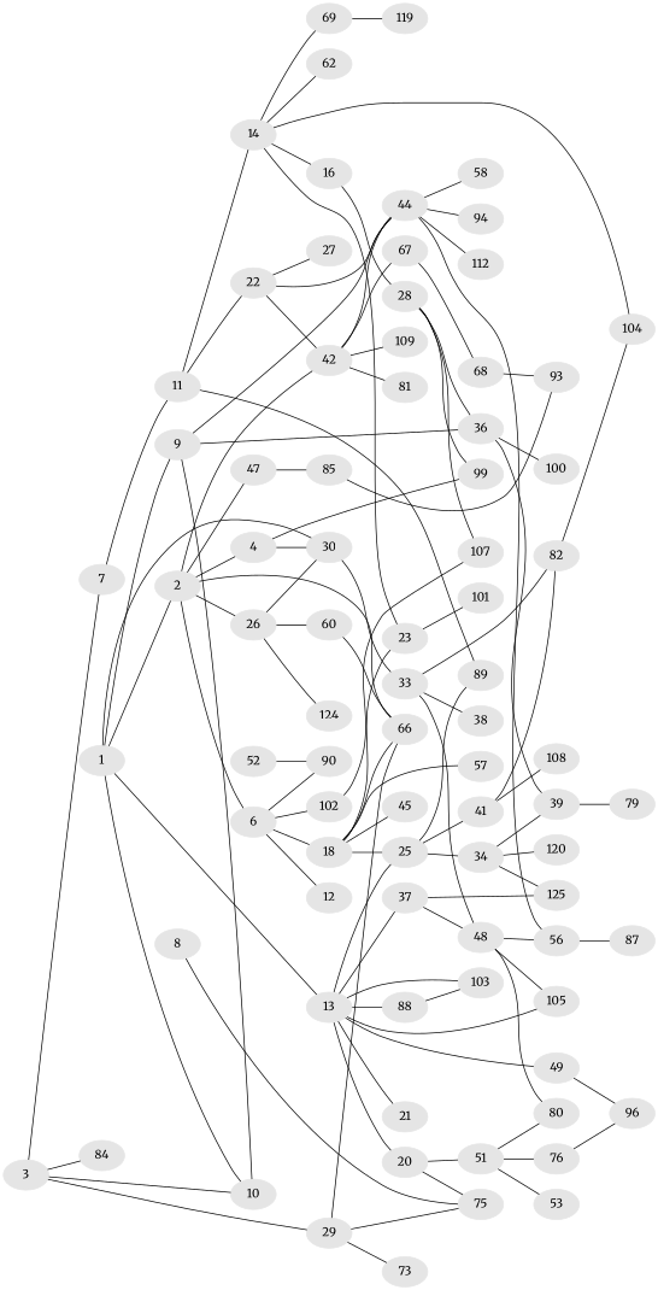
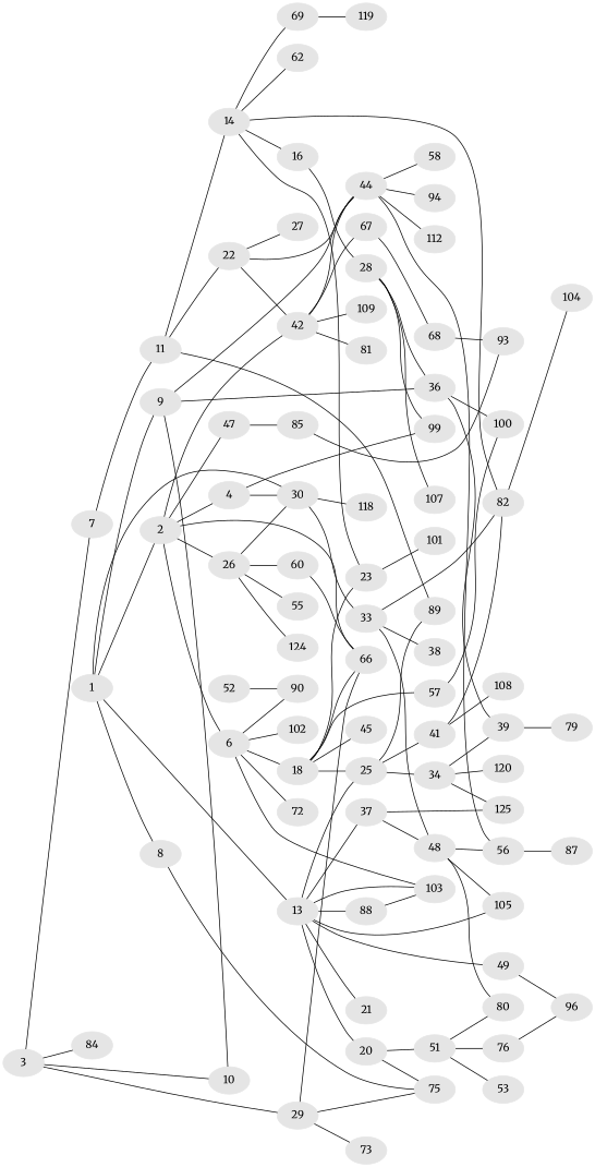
  graph {
    fontname=Merriweather
    rankdir=LR
    node [color=gray90 fontname=Merriweather style=filled]
    edge [fontname=Merriweather]
    1 [super="+5"]
    2 [super="+59"]
    8 [super="+65"]
    9 [super="+35"]
    13 [super="+15"]
    30 [super="+91"]
    4
    6 [super="+32"]
    n9 [label=47]
    26 [super="+97"]
    42 [super="+46"]
    66 [super="+77"]
    75 [super="+122"]
    10 [super="+74"]
    36 [super="+47"]
    44 [super="+83"]
    103 [super="+113"]
    20
    21
    25 [super="+63"]
    37 [super="+116"]
    49 [super="+117"]
    88
    105
    33 [super="+86"]
+   118
    3 [super="+115"]
    7
    29 [super="+54"]
    84
    99 [super="+110"]
-   12
+   12 [label=72]
    18 [super="+40"]
    90
    102
    85
+   55
    60 [super="+92"]
    124
    67
    81
    109
    11 [super="+19"]
    73
    23 [super="+24"]
    45
    57
    107
    14 [super="+111"]
    22 [super="+50"]
    89
    39
    100
    56 [super="+61"]
    58 [super="+106"]
    94 [super="+127"]
    112
    16 [super="+31"]
    62
    69
    82 [super="+123"]
    27 [super="+114"]
    51
    34 [super="+76"]
    41 [super="+95"]
    48 [super="+64"]
    125 [super="+126"]
    96
    28 [super="+70"]
    101
    119
    104
    93
    80
    53 [super="+78"]
    n76 [label=76 super="+98"]
    120 [super="+121"]
    108
    52
    38 [super="+43"]
    79
    68
    87
    1 -- 2
-   1 -- 10
+   1 -- 8
    1 -- 9
    1 -- 13
    1 -- 30
    2 -- 4
    2 -- 6
    2 -- n9
    2 -- 26
    2 -- 42
    2 -- 66
    8 -- 75
    9 -- 10
    9 -- 36
    9 -- 44
    13 -- 103
    13 -- 20
    13 -- 21
    13 -- 25
    13 -- 37
    13 -- 49
    13 -- 88
    13 -- 105
    30 -- 33
+   30 -- 118
    4 -- 30
    4 -- 99
+   6 -- 103
    6 -- 12
    6 -- 18
    6 -- 90
    6 -- 102
    n9 -- 85
    26 -- 30
+   26 -- 55
    26 -- 60
    26 -- 124
    42 -- 44
    42 -- 67
    42 -- 81
    42 -- 109
    36 -- 39
    36 -- 100
    44 -- 56
    44 -- 58
    44 -- 94
    44 -- 112
    20 -- 75
    20 -- 51
    25 -- 89
    25 -- 34
    25 -- 41
    37 -- 48
    37 -- 125
    49 -- 96
    88 -- 103
    33 -- 82
    33 -- 48
    33 -- 38
    3 -- 10
    3 -- 7
    3 -- 29
    3 -- 84
    7 -- 11
    29 -- 66
    29 -- 75
    29 -- 73
    18 -- 66
    18 -- 25
    18 -- 23
    18 -- 45
    18 -- 57
-   102 -- 107
    85 -- 93
    60 -- 66
    67 -- 68
    11 -- 14
    11 -- 22
    11 -- 89
    23 -- 101
+   57 -- 100
    14 -- 23
    14 -- 16
    14 -- 62
    14 -- 69
-   14 -- 104
+   14 -- 82
    22 -- 42
    22 -- 44
    22 -- 27
    39 -- 79
    56 -- 87
    16 -- 28
    69 -- 119
    82 -- 104
    51 -- 80
    51 -- 53
    51 -- n76
    34 -- 39
    34 -- 125
    34 -- 120
    41 -- 82
    41 -- 108
    48 -- 105
    48 -- 56
    48 -- 80
    28 -- 36
    28 -- 99
    28 -- 107
    n76 -- 96
    52 -- 90
    68 -- 93
  }
